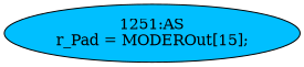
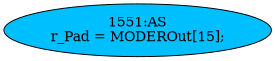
  strict digraph {
-   n1 [ast="<pyverilog.vparser.ast.Assign object at 0x7fbdee0488d0>" def_var="['r_Pad']" fillcolor=deepskyblue label="1251:AS\nr_Pad = MODEROut[15];" statements="[]" style=filled typ=Assign use_var="['MODEROut']"]
+   n1 [ast="<pyverilog.vparser.ast.Assign object at 0x7fbdee0488d0>" def_var="['r_Pad']" fillcolor=deepskyblue label="1551:AS\nr_Pad = MODEROut[15];" statements="[]" style=filled typ=Assign use_var="['MODEROut']"]
  }
